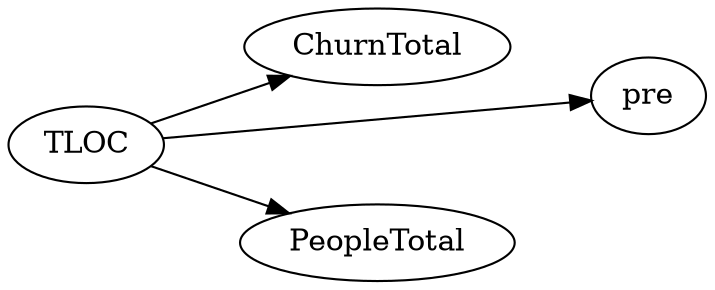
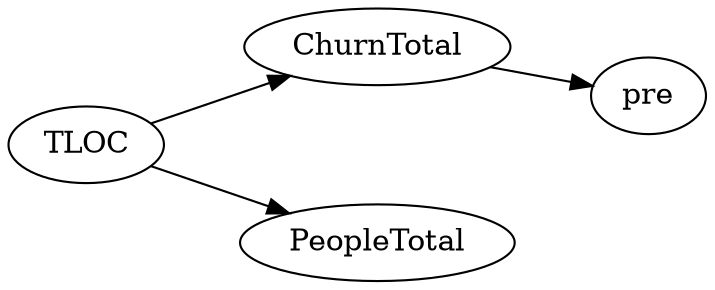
  digraph {
    rankdir=LR
    ChurnTotal
    pre
    TLOC
    PeopleTotal
-   TLOC -> pre
+   ChurnTotal -> pre
    TLOC -> ChurnTotal
    TLOC -> PeopleTotal
  }
